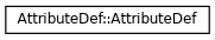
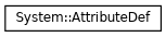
  digraph {
    rankdir=LR
-   n1 [color=black fillcolor=white fontname=Helvetica fontsize=10 height=0.2 label="AttributeDef::AttributeDef" shape=record style=filled width=0.4]
+   n1 [color=black fillcolor=white fontname=Helvetica fontsize=10 height=0.2 label="System::AttributeDef" shape=record style=filled width=0.4]
  }
